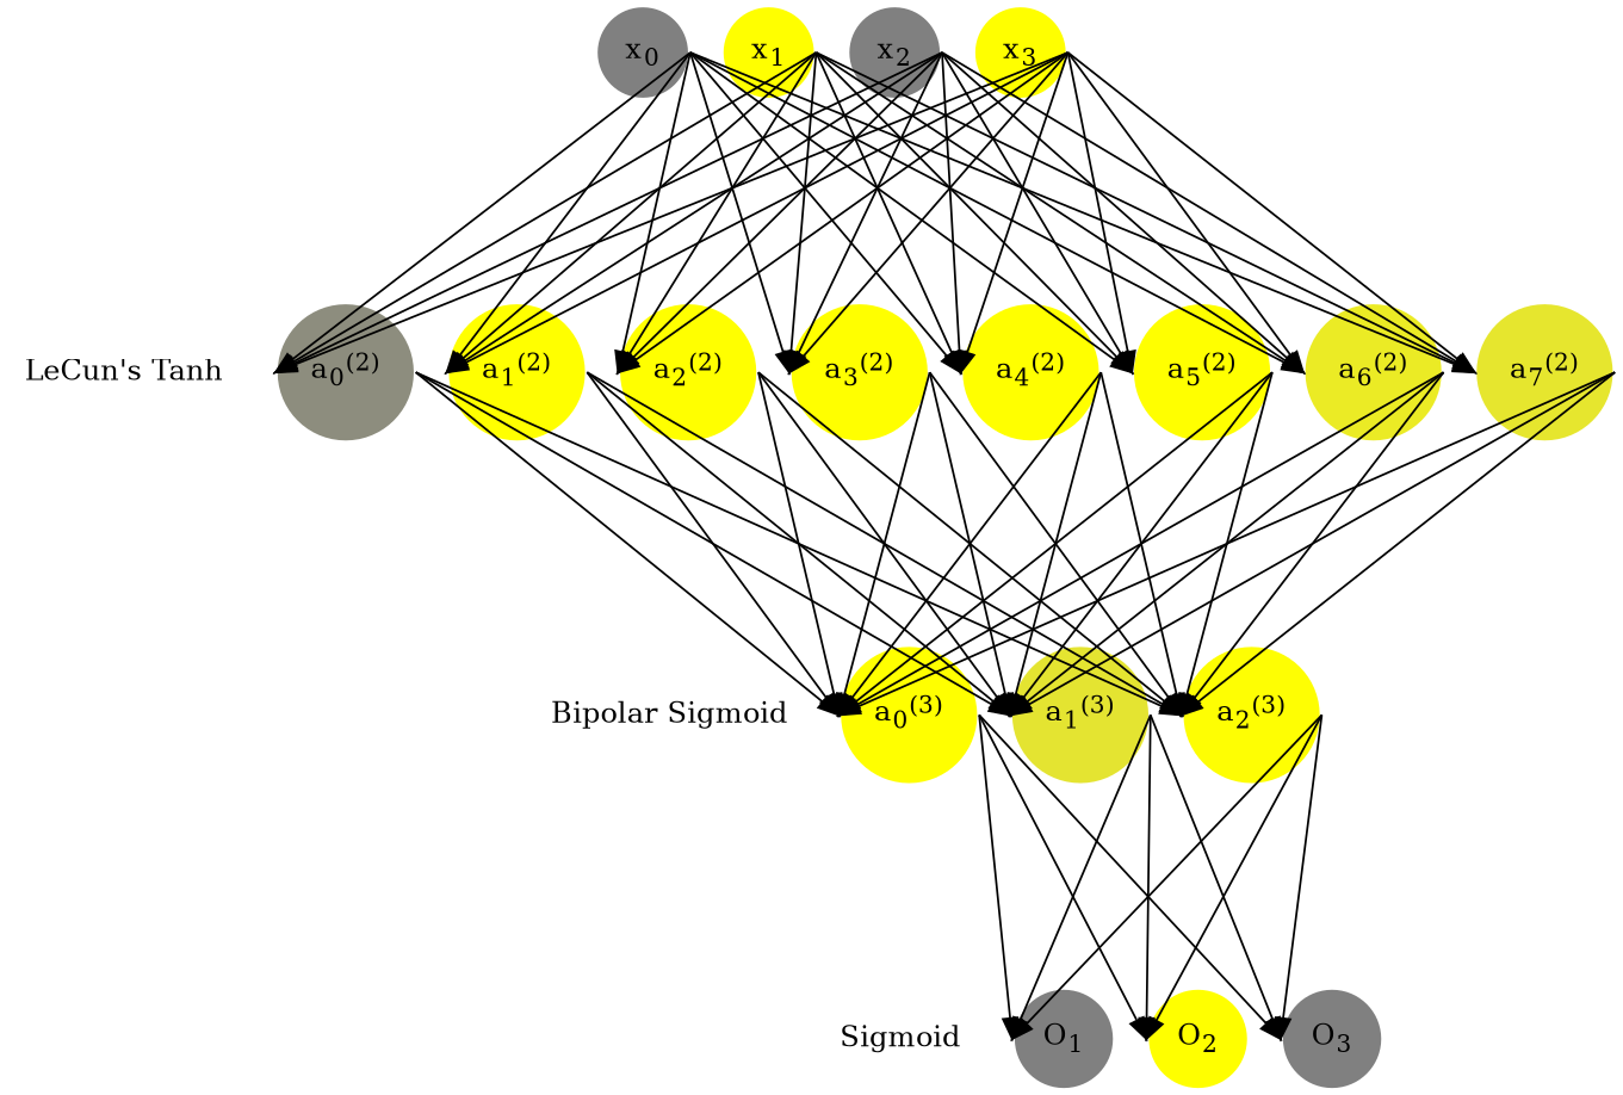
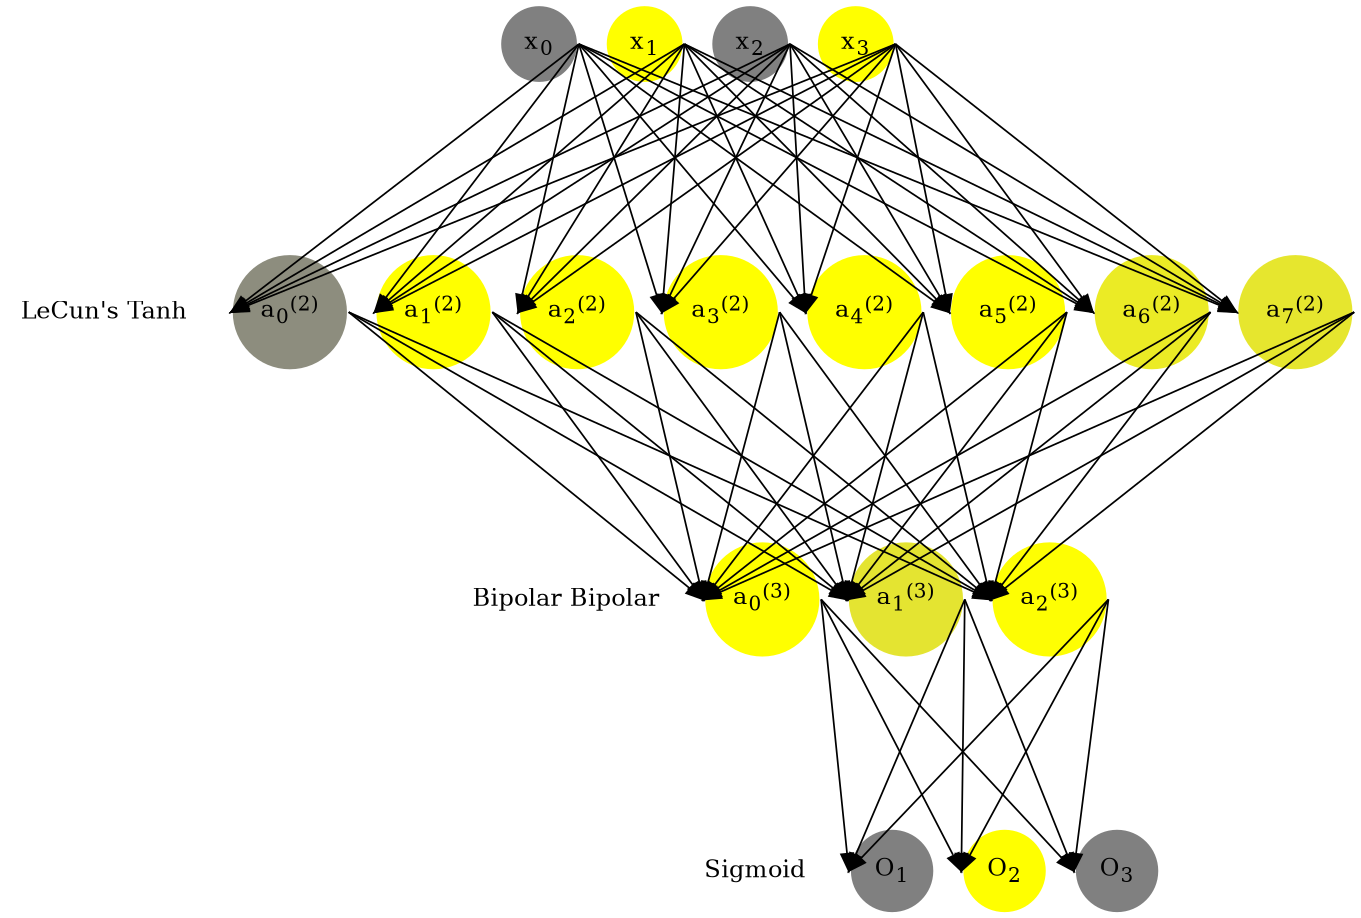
  digraph {
    rankdir=TB
    ranksep=1.4
    splines=false
    node [color="0.1667, 0.0, 0.5" fillcolor="0.1667, 0.0, 0.5" shape=circle style=filled]
    edge [headport=w style=solid tailport=e]
    n1 [label=<x<sub>0</sub>>]
    n2 [color="0.1667, 1.0, 1.0" fillcolor="0.1667, 1.0, 1.0" label=<x<sub>1</sub>>]
    n3 [label=<x<sub>2</sub>>]
    n4 [color="0.1667, 1.0, 1.0" fillcolor="0.1667, 1.0, 1.0" label=<x<sub>3</sub>>]
    n5 [color="0.1667, 0.108063, 0.554031" fillcolor="0.1667, 0.108063, 0.554031" label=<a<sub>0</sub><sup>(2)</sup>>]
    n6 [color="0.1667, 1.692588, 1.346294" fillcolor="0.1667, 1.692588, 1.346294" label=<a<sub>1</sub><sup>(2)</sup>>]
    n7 [color="0.1667, 1.366487, 1.183244" fillcolor="0.1667, 1.366487, 1.183244" label=<a<sub>2</sub><sup>(2)</sup>>]
    n8 [color="0.1667, 1.132452, 1.066226" fillcolor="0.1667, 1.132452, 1.066226" label=<a<sub>3</sub><sup>(2)</sup>>]
    n9 [color="0.1667, 1.106686, 1.053343" fillcolor="0.1667, 1.106686, 1.053343" label=<a<sub>4</sub><sup>(2)</sup>>]
    n10 [color="0.1667, 1.281316, 1.140658" fillcolor="0.1667, 1.281316, 1.140658" label=<a<sub>5</sub><sup>(2)</sup>>]
    n11 [color="0.1667, 0.840873, 0.920437" fillcolor="0.1667, 0.840873, 0.920437" label=<a<sub>6</sub><sup>(2)</sup>>]
    n12 [color="0.1667, 0.797897, 0.898949" fillcolor="0.1667, 0.797897, 0.898949" label=<a<sub>7</sub><sup>(2)</sup>>]
    n13 [color="0.1667, 0.999983, 0.999992" fillcolor="0.1667, 0.999983, 0.999992" label=<a<sub>0</sub><sup>(3)</sup>>]
    n14 [color="0.1667, 0.784704, 0.892352" fillcolor="0.1667, 0.784704, 0.892352" label=<a<sub>1</sub><sup>(3)</sup>>]
    n15 [color="0.1667, 0.986596, 0.993298" fillcolor="0.1667, 0.986596, 0.993298" label=<a<sub>2</sub><sup>(3)</sup>>]
    n16 [label=<O<sub>1</sub>>]
    n17 [color="0.1667, 1.0, 1.0" fillcolor="0.1667, 1.0, 1.0" label=<O<sub>2</sub>>]
    n18 [label=<O<sub>3</sub>>]
    n19 [label="LeCun's Tanh" shape=plaintext color="" fillcolor="" style=""]
-   n20 [label="Bipolar Sigmoid" shape=plaintext color="" fillcolor="" style=""]
+   n20 [label="Bipolar Bipolar" shape=plaintext color="" fillcolor="" style=""]
    n21 [label=Sigmoid shape=plaintext color="" fillcolor="" style=""]
    subgraph sub_1 {
      n1
    }
    subgraph sub_2 {
      n2
    }
    subgraph sub_3 {
      n3
    }
    subgraph sub_4 {
      n4
    }
    subgraph sub_5 {
      n5
    }
    subgraph sub_6 {
      n6
    }
    subgraph sub_7 {
      n7
    }
    subgraph sub_8 {
      n8
    }
    subgraph sub_9 {
      n9
    }
    subgraph sub_10 {
      n10
    }
    subgraph sub_11 {
      n11
    }
    subgraph sub_12 {
      n12
    }
    subgraph sub_13 {
      n13
    }
    subgraph sub_14 {
      n14
    }
    subgraph sub_15 {
      n15
    }
    subgraph sub_16 {
      n16
    }
    subgraph sub_17 {
      n17
    }
    subgraph sub_18 {
      n18
    }
    subgraph sub_19 {
      rank=same
      n1
      n2
      n3
      n4
    }
    subgraph sub_20 {
      rank=same
      n5
      n6
      n7
      n8
      n9
      n10
      n11
      n12
    }
    subgraph sub_21 {
      rank=same
      n13
      n14
      n15
    }
    subgraph sub_22 {
      rank=same
      n16
      n17
      n18
    }
    subgraph sub_23 {
      rank=same
      n5
      n19
    }
    subgraph sub_24 {
      rank=same
      n13
      n20
    }
    subgraph sub_25 {
      rank=same
      n16
      n21
    }
    n1 -> n2 [style=invis]
    n1 -> n5
    n1 -> n6
    n1 -> n7
    n1 -> n8
    n1 -> n9
    n1 -> n10
    n1 -> n11
    n1 -> n12
    n2 -> n3 [style=invis]
    n2 -> n5
    n2 -> n6
    n2 -> n7
    n2 -> n8
    n2 -> n9
    n2 -> n10
    n2 -> n11
    n2 -> n12
    n3 -> n4 [style=invis]
    n3 -> n5
    n3 -> n6
    n3 -> n7
    n3 -> n8
    n3 -> n9
    n3 -> n10
    n3 -> n11
    n3 -> n12
    n4 -> n5
    n4 -> n6
    n4 -> n7
    n4 -> n8
    n4 -> n9
    n4 -> n10
    n4 -> n11
    n4 -> n12
    n5 -> n6 [style=invis]
    n5 -> n13
    n5 -> n14
    n5 -> n15
    n6 -> n7 [style=invis]
    n6 -> n13
    n6 -> n14
    n6 -> n15
    n7 -> n8 [style=invis]
    n7 -> n13
    n7 -> n14
    n7 -> n15
    n8 -> n9 [style=invis]
    n8 -> n13
    n8 -> n14
    n8 -> n15
    n9 -> n10 [style=invis]
    n9 -> n13
    n9 -> n14
    n9 -> n15
    n10 -> n11 [style=invis]
    n10 -> n13
    n10 -> n14
    n10 -> n15
    n11 -> n12 [style=invis]
    n11 -> n13
    n11 -> n14
    n11 -> n15
    n12 -> n13
    n12 -> n14
    n12 -> n15
    n13 -> n14 [style=invis]
    n13 -> n16
    n13 -> n17
    n13 -> n18
    n14 -> n15 [style=invis]
    n14 -> n16
    n14 -> n17
    n14 -> n18
    n15 -> n16
    n15 -> n17
    n15 -> n18
    n16 -> n17 [style=invis]
    n17 -> n18 [style=invis]
    n19 -> n5 [style=invis]
    n20 -> n13 [style=invis]
    n21 -> n16 [style=invis]
  }
